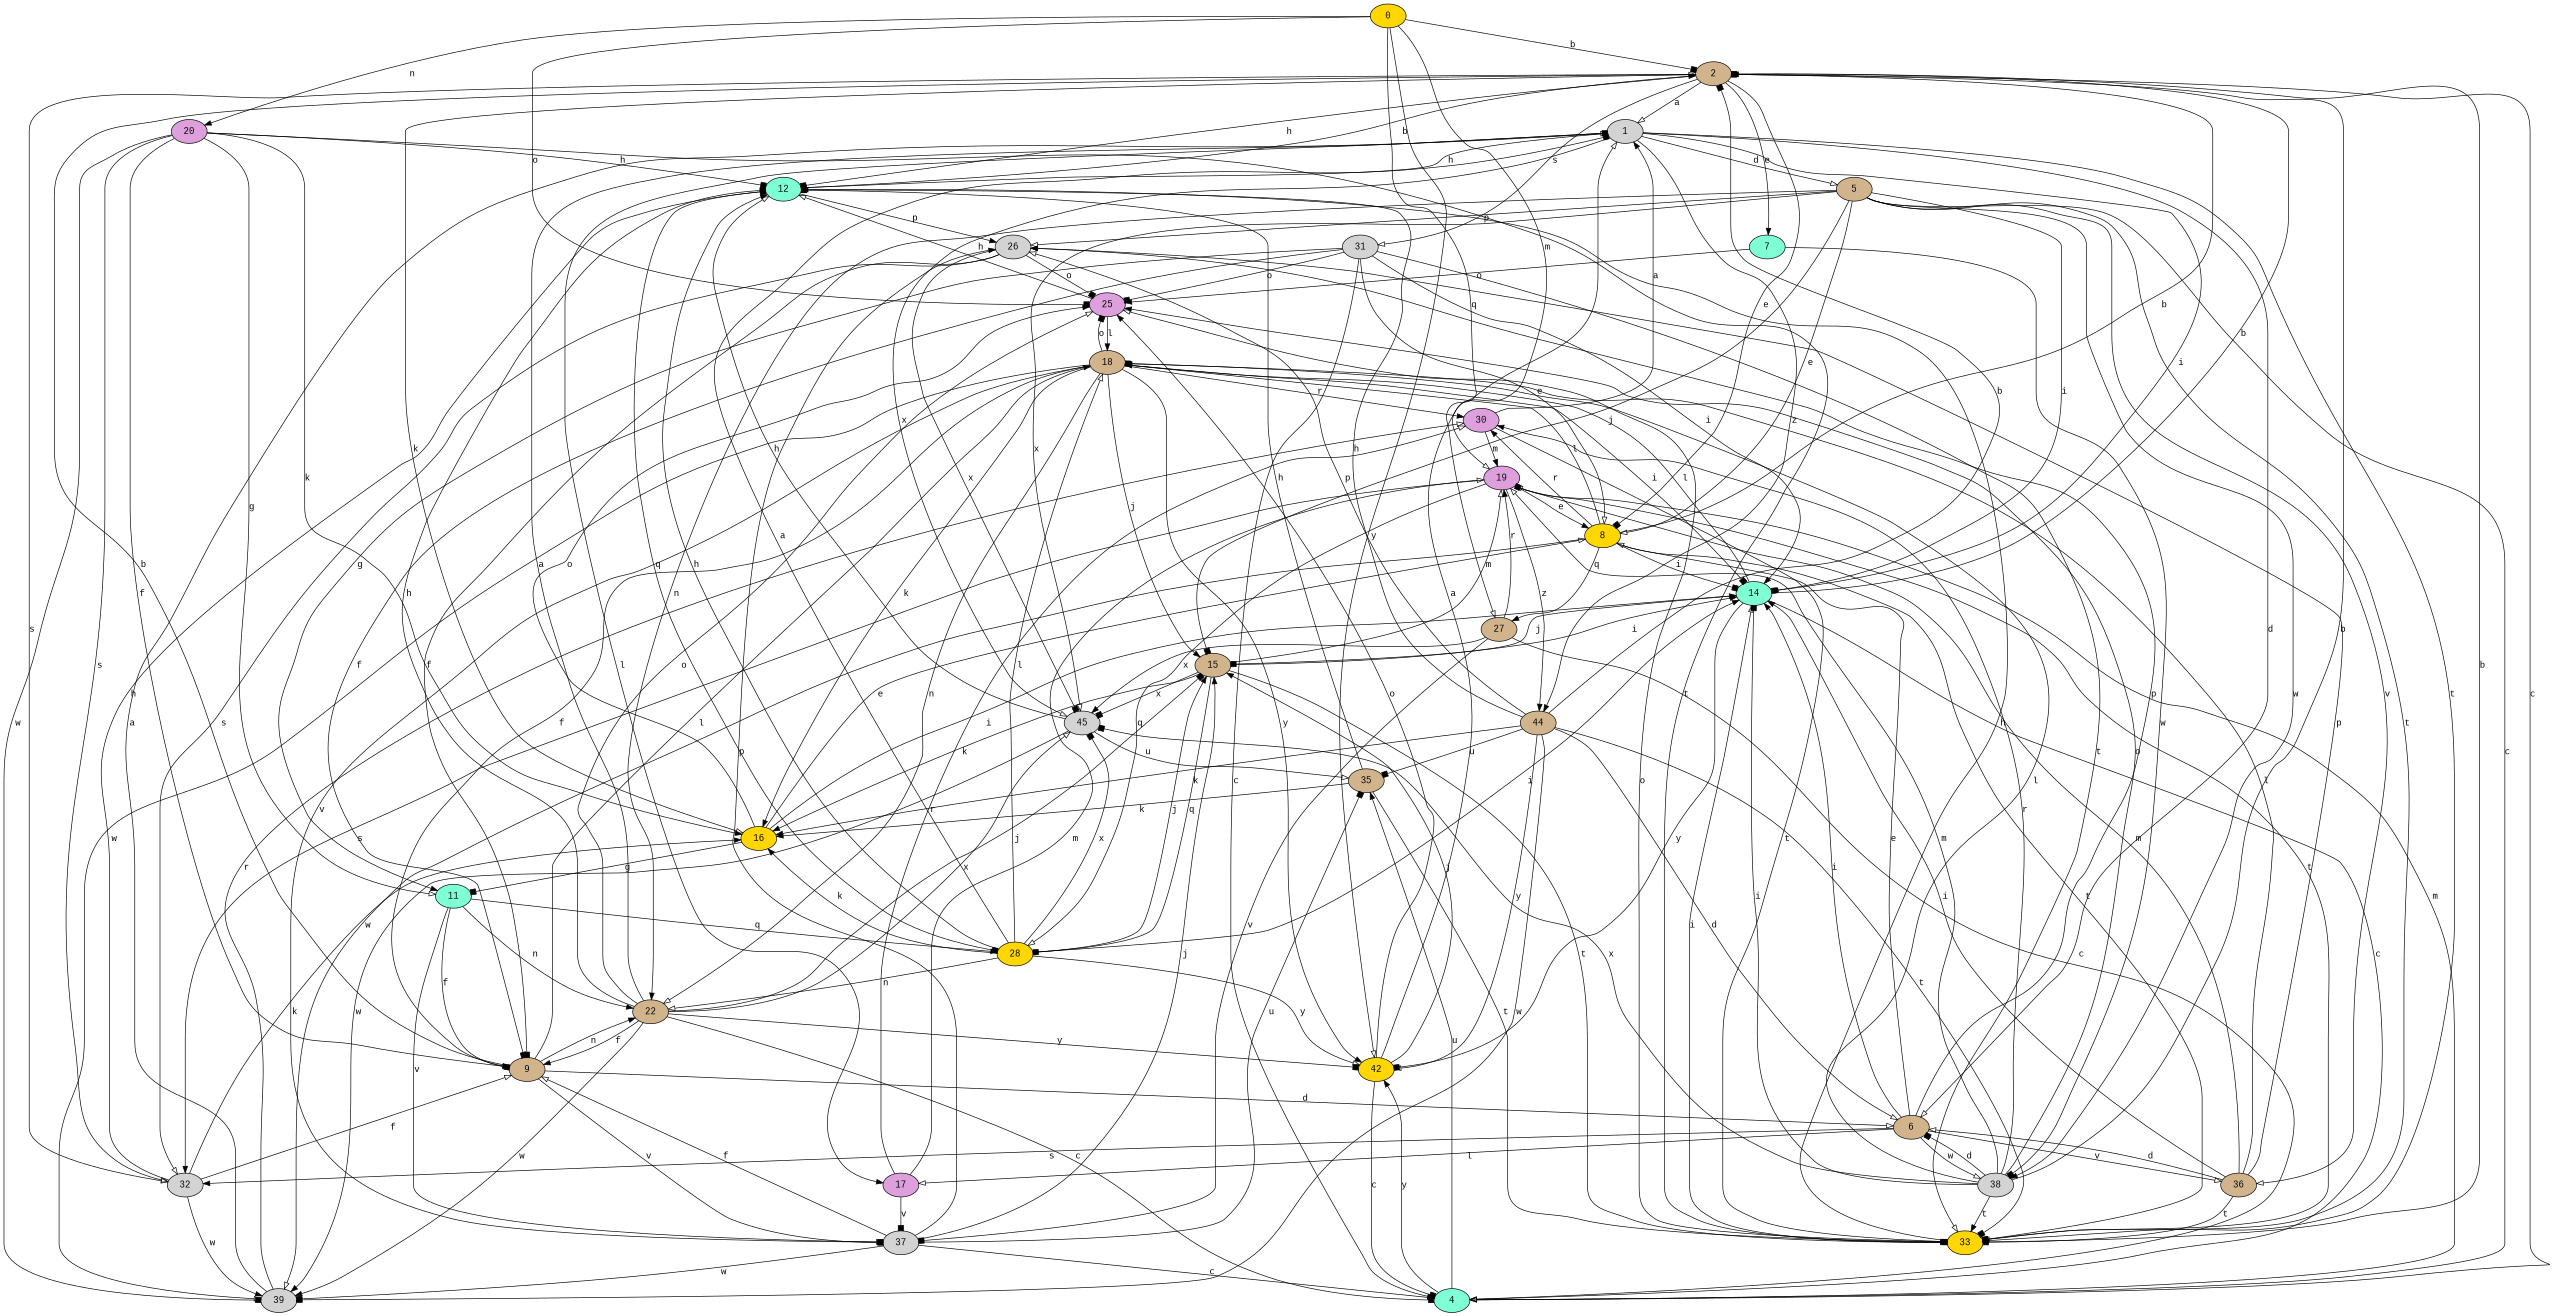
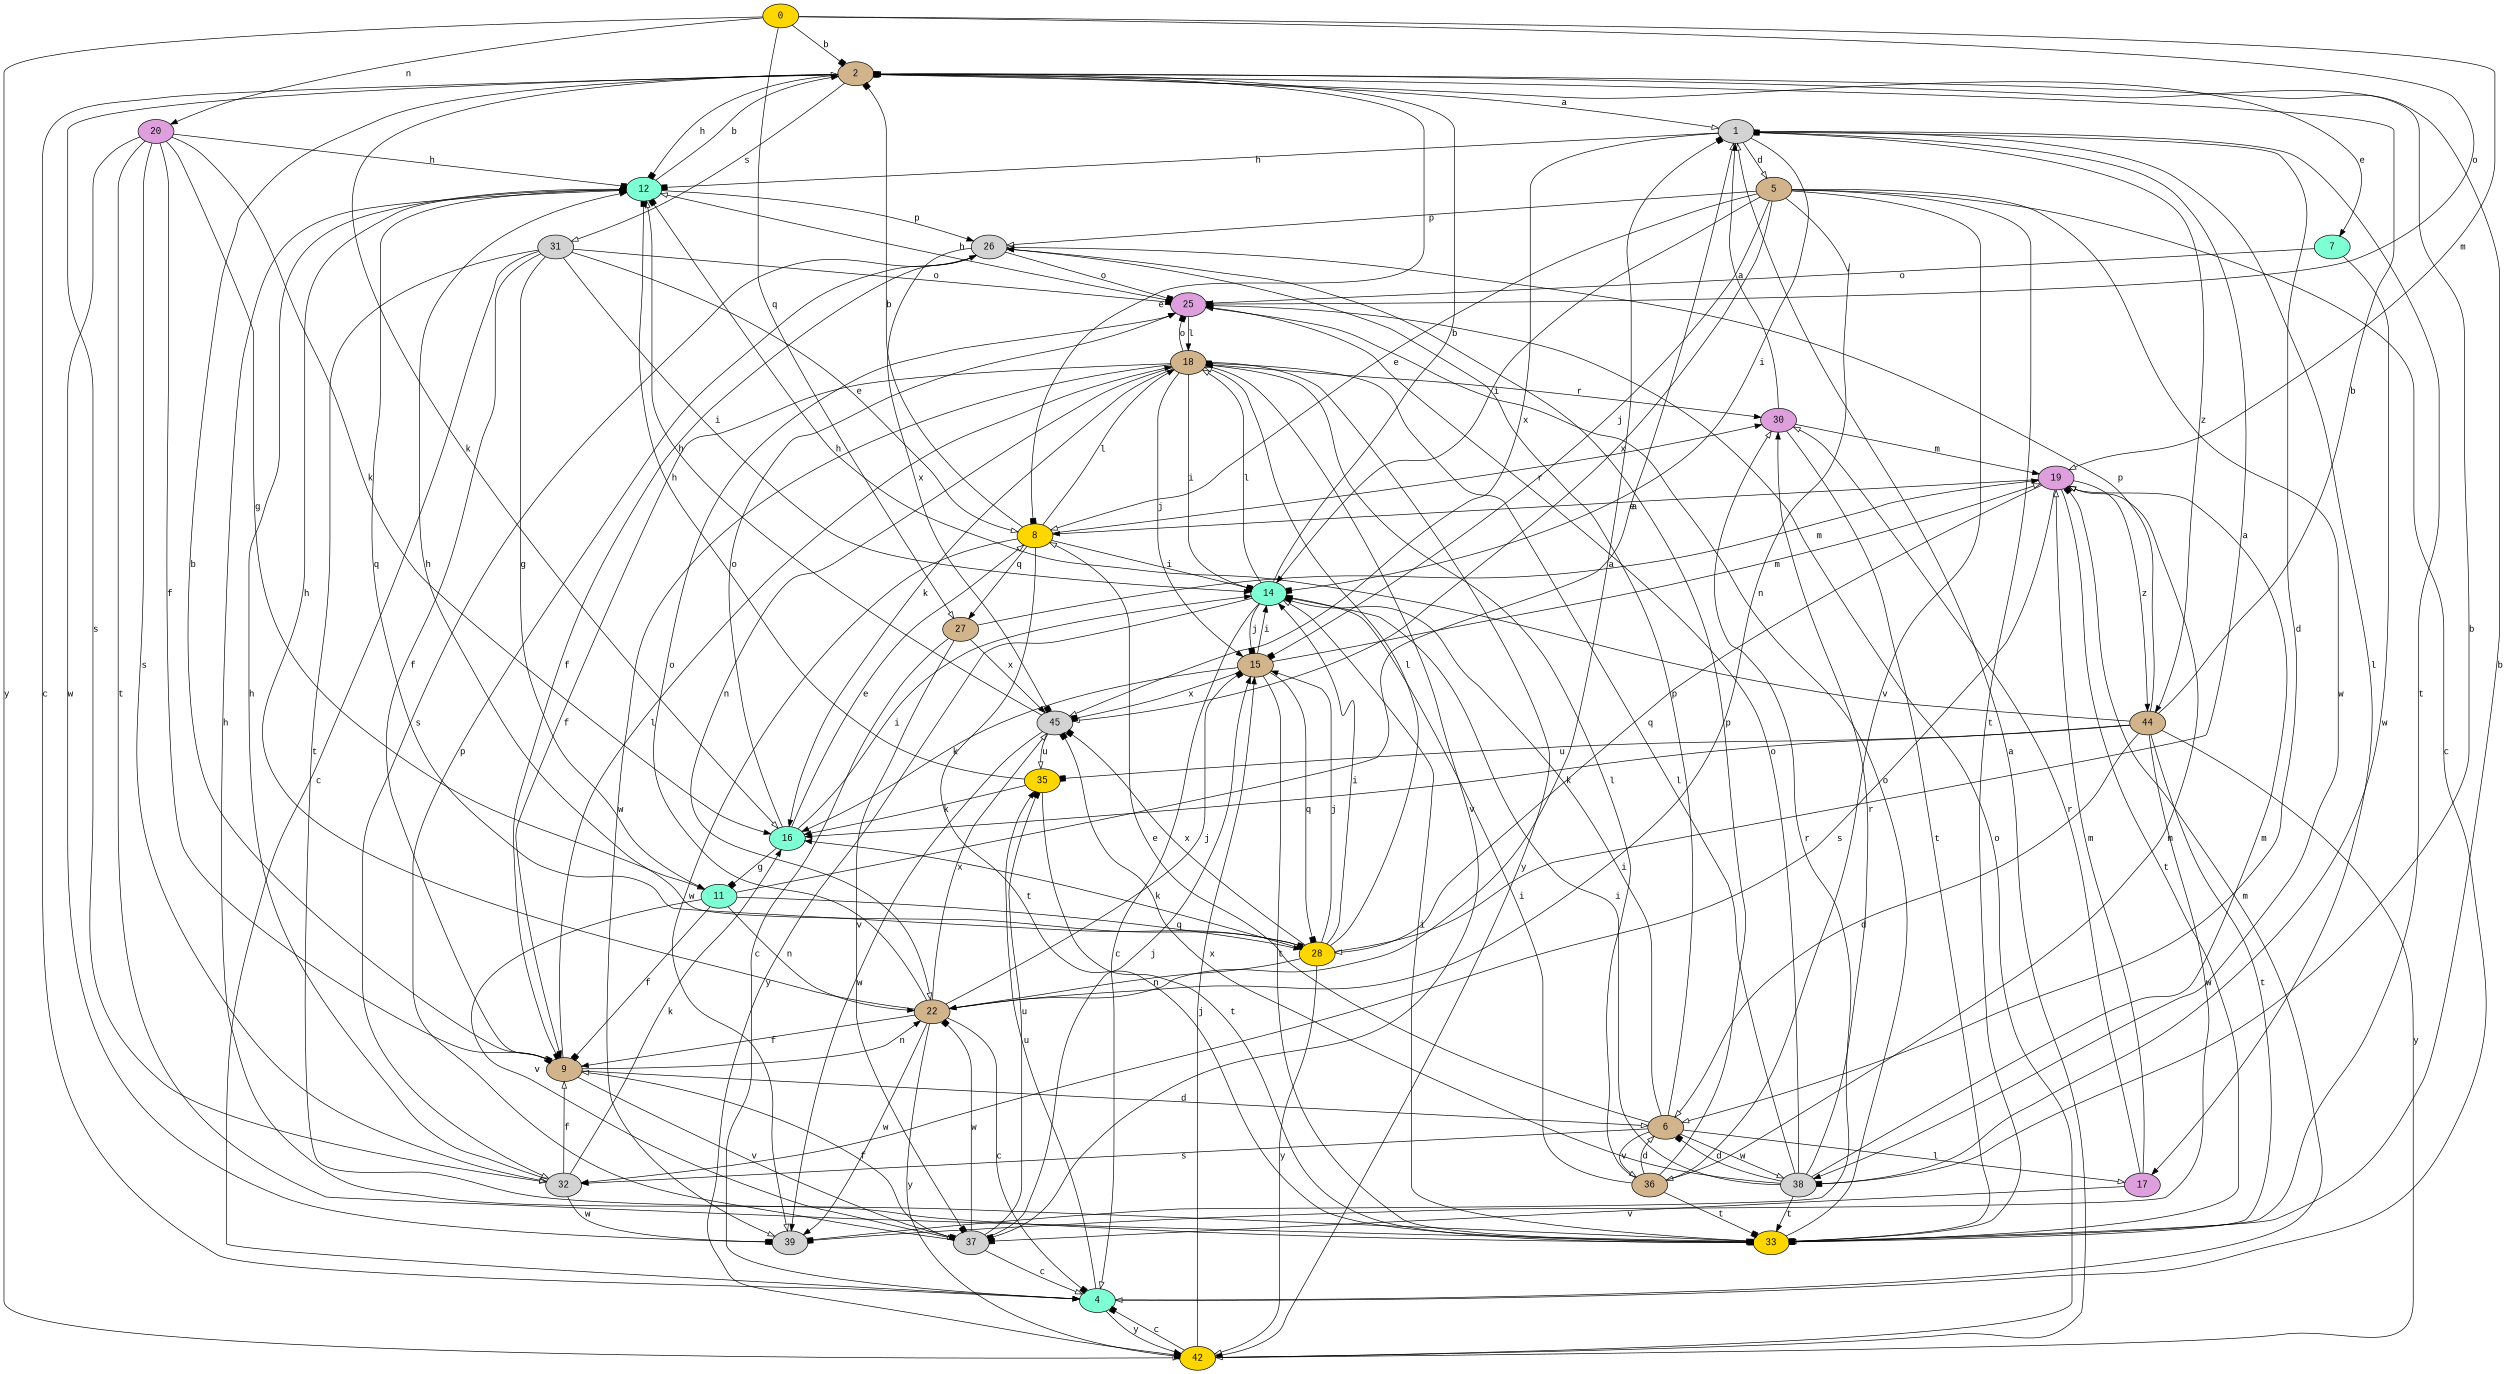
  strict digraph {
    fontname="Liberation Mono"
    node [fillcolor=tan fontname="Liberation Mono" style=filled]
    edge [arrowhead=onormal fontname="Liberation Mono"]
    0 [fillcolor=gold]
    2
    19 [fillcolor=plum]
    20 [fillcolor=plum]
    25 [fillcolor=plum]
    27
    42 [fillcolor=gold]
    1 [fillcolor=lightgrey]
    12 [fillcolor=aquamarine]
    4 [fillcolor=aquamarine]
    7 [fillcolor=aquamarine]
    8 [fillcolor=gold]
-   16 [fillcolor=gold]
+   16 [fillcolor=aquamarine]
    31 [fillcolor=lightgrey]
    32 [fillcolor=lightgrey]
    33 [fillcolor=gold]
    44
    28 [fillcolor=gold]
    39 [fillcolor=lightgrey]
    9
    11 [fillcolor=aquamarine]
    18
    n23 [fillcolor=lightgrey label=45]
    37 [fillcolor=lightgrey]
    15
    5
    6
    14 [fillcolor=aquamarine]
    17 [fillcolor=plum]
    22
    26 [fillcolor=lightgrey]
    36
    38 [fillcolor=lightgrey]
    30 [fillcolor=plum]
-   35
+   35 [fillcolor=gold]
    0 -> 2 [arrowhead=box label=b]
    0 -> 19 [label=m]
    0 -> 20 [arrowhead=normal label=n]
    0 -> 25 [arrowhead=box label=o]
    0 -> 27 [label=q]
    0 -> 42 [label=y]
    2 -> 1 [label=a]
    2 -> 12 [arrowhead=box label=h]
    2 -> 4 [label=c]
    2 -> 7 [arrowhead=normal label=e]
    2 -> 8 [arrowhead=box label=e]
    2 -> 16 [label=k]
    2 -> 31 [label=s]
    2 -> 32 [label=s]
    19 -> 8 [arrowhead=normal label=e]
    19 -> 32 [arrowhead=normal label=s]
    19 -> 33 [label=t]
    19 -> 44 [arrowhead=normal label=z]
    19 -> 28 [label=q]
    20 -> 12 [arrowhead=box label=h]
    20 -> 16 [arrowhead=normal label=k]
    20 -> 32 [label=s]
    20 -> 33 [arrowhead=box label=t]
    20 -> 39 [arrowhead=box label=w]
    20 -> 9 [label=f]
    20 -> 11 [label=g]
    25 -> 12 [label=h]
    25 -> 18 [arrowhead=normal label=l]
-   27 -> 19 [arrowhead=normal label=r]
+   27 -> 19 [arrowhead=normal label=m]
    27 -> 4 [label=c]
    27 -> n23 [arrowhead=normal label=x]
    27 -> 37 [arrowhead=box label=v]
    42 -> 25 [arrowhead=normal label=o]
    42 -> 1 [label=a]
    42 -> 4 [arrowhead=box label=c]
    42 -> 15 [arrowhead=normal label=j]
    1 -> 12 [arrowhead=box label=h]
    1 -> 33 [arrowhead=box label=t]
    1 -> 44 [arrowhead=normal label=z]
    1 -> n23 [label=x]
    1 -> 5 [label=d]
    1 -> 6 [label=d]
    1 -> 14 [arrowhead=box label=i]
    1 -> 17 [arrowhead=normal label=l]
    12 -> 2 [arrowhead=normal label=b]
    12 -> 28 [arrowhead=box label=q]
    12 -> 26 [arrowhead=normal label=p]
    4 -> 19 [arrowhead=box label=m]
    4 -> 42 [arrowhead=normal label=y]
    4 -> 35 [arrowhead=normal label=u]
    7 -> 25 [arrowhead=normal label=o]
    7 -> 38 [arrowhead=box label=w]
    8 -> 2 [arrowhead=box label=b]
    8 -> 27 [arrowhead=normal label=q]
    8 -> 33 [arrowhead=box label=t]
    8 -> 39 [label=w]
    8 -> 18 [arrowhead=normal label=l]
    8 -> 14 [arrowhead=box label=i]
    8 -> 30 [arrowhead=normal label=r]
    16 -> 25 [arrowhead=normal label=o]
    16 -> 8 [label=e]
    16 -> 11 [arrowhead=box label=g]
    16 -> 14 [arrowhead=normal label=i]
    31 -> 25 [arrowhead=box label=o]
    31 -> 4 [arrowhead=normal label=c]
    31 -> 8 [label=e]
    31 -> 33 [label=t]
    31 -> 9 [arrowhead=box label=f]
    31 -> 11 [arrowhead=normal label=g]
    31 -> 14 [arrowhead=normal label=i]
    32 -> 12 [arrowhead=box label=h]
    32 -> 16 [arrowhead=normal label=k]
    32 -> 39 [arrowhead=normal label=w]
    32 -> 9 [label=f]
    33 -> 2 [arrowhead=box label=b]
    33 -> 25 [label=o]
    33 -> 12 [arrowhead=normal label=h]
    33 -> 14 [label=i]
    44 -> 2 [arrowhead=box label=b]
    44 -> 42 [label=y]
    44 -> 12 [arrowhead=box label=h]
    44 -> 16 [arrowhead=normal label=k]
    44 -> 33 [arrowhead=box label=t]
    44 -> 39 [arrowhead=box label=w]
    44 -> 6 [label=d]
    44 -> 26 [label=p]
    44 -> 35 [arrowhead=box label=u]
    28 -> 42 [label=y]
    28 -> 1 [arrowhead=box label=a]
    28 -> 12 [arrowhead=normal label=h]
    28 -> 16 [arrowhead=normal label=k]
    28 -> 18 [label=l]
    28 -> n23 [arrowhead=box label=x]
    28 -> 15 [arrowhead=normal label=j]
    28 -> 14 [arrowhead=normal label=i]
    28 -> 22 [label=n]
-   39 -> 1 [label=a]
+   11 -> 1 [label=a]
    39 -> 30 [label=r]
    9 -> 2 [label=b]
    9 -> 18 [arrowhead=normal label=l]
    9 -> 37 [arrowhead=box label=v]
    9 -> 6 [label=d]
    9 -> 22 [arrowhead=normal label=n]
    11 -> 28 [arrowhead=normal label=q]
    11 -> 9 [arrowhead=box label=f]
    11 -> 37 [label=v]
    11 -> 22 [arrowhead=normal label=n]
    18 -> 25 [arrowhead=box label=o]
    18 -> 42 [arrowhead=normal label=y]
    18 -> 16 [arrowhead=normal label=k]
    18 -> 39 [label=w]
    18 -> 9 [arrowhead=normal label=f]
    18 -> 37 [arrowhead=box label=v]
    18 -> 15 [arrowhead=normal label=j]
    18 -> 14 [arrowhead=box label=i]
    18 -> 22 [label=n]
    18 -> 30 [arrowhead=normal label=r]
    n23 -> 12 [label=h]
    n23 -> 39 [arrowhead=normal label=w]
    n23 -> 35 [label=u]
    37 -> 4 [label=c]
-   37 -> 39 [arrowhead=box label=w]
+   37 -> 22 [arrowhead=box label=w]
    37 -> 9 [label=f]
    37 -> 15 [arrowhead=normal label=j]
    37 -> 26 [arrowhead=normal label=p]
    37 -> 35 [arrowhead=box label=u]
    15 -> 19 [label=m]
    15 -> 16 [arrowhead=normal label=k]
    15 -> 33 [arrowhead=normal label=t]
    15 -> 28 [arrowhead=box label=q]
    15 -> n23 [arrowhead=box label=x]
    15 -> 14 [arrowhead=normal label=i]
    5 -> 4 [label=c]
    5 -> 8 [label=e]
    5 -> 33 [arrowhead=box label=t]
    5 -> n23 [label=x]
    5 -> 15 [arrowhead=box label=j]
    5 -> 14 [arrowhead=normal label=i]
    5 -> 22 [arrowhead=normal label=n]
    5 -> 26 [label=p]
    5 -> 36 [label=v]
    5 -> 38 [arrowhead=normal label=w]
    6 -> 8 [label=e]
    6 -> 32 [arrowhead=normal label=s]
    6 -> 14 [arrowhead=normal label=i]
    6 -> 17 [label=l]
    6 -> 26 [label=p]
    6 -> 36 [label=v]
    6 -> 38 [label=w]
    14 -> 2 [label=b]
    14 -> 42 [arrowhead=box label=y]
    14 -> 4 [label=c]
    14 -> 18 [label=l]
    14 -> 15 [arrowhead=box label=j]
    17 -> 19 [label=m]
    17 -> 37 [arrowhead=box label=v]
    17 -> 30 [label=r]
    22 -> 25 [label=o]
    22 -> 42 [arrowhead=box label=y]
    22 -> 1 [arrowhead=box label=a]
    22 -> 12 [arrowhead=box label=h]
    22 -> 4 [arrowhead=box label=c]
    22 -> 39 [arrowhead=normal label=w]
    22 -> 9 [arrowhead=normal label=f]
    22 -> n23 [label=x]
    22 -> 15 [arrowhead=box label=j]
    26 -> 25 [arrowhead=box label=o]
    26 -> 32 [label=s]
    26 -> 9 [arrowhead=box label=f]
    26 -> n23 [arrowhead=box label=x]
    36 -> 19 [label=m]
    36 -> 33 [arrowhead=box label=t]
    36 -> 18 [arrowhead=normal label=l]
    36 -> 6 [label=d]
    36 -> 14 [arrowhead=normal label=i]
    36 -> 26 [arrowhead=normal label=p]
    38 -> 2 [arrowhead=normal label=b]
    38 -> 19 [label=m]
    38 -> 25 [arrowhead=normal label=o]
    38 -> 33 [arrowhead=normal label=t]
    38 -> 18 [arrowhead=box label=l]
    38 -> n23 [arrowhead=box label=x]
    38 -> 6 [arrowhead=box label=d]
    38 -> 14 [arrowhead=box label=i]
    38 -> 30 [arrowhead=normal label=r]
    30 -> 19 [arrowhead=normal label=m]
    30 -> 1 [arrowhead=normal label=a]
    30 -> 33 [label=t]
    35 -> 12 [arrowhead=box label=h]
    35 -> 16 [arrowhead=normal label=k]
    35 -> 33 [arrowhead=box label=t]
  }
